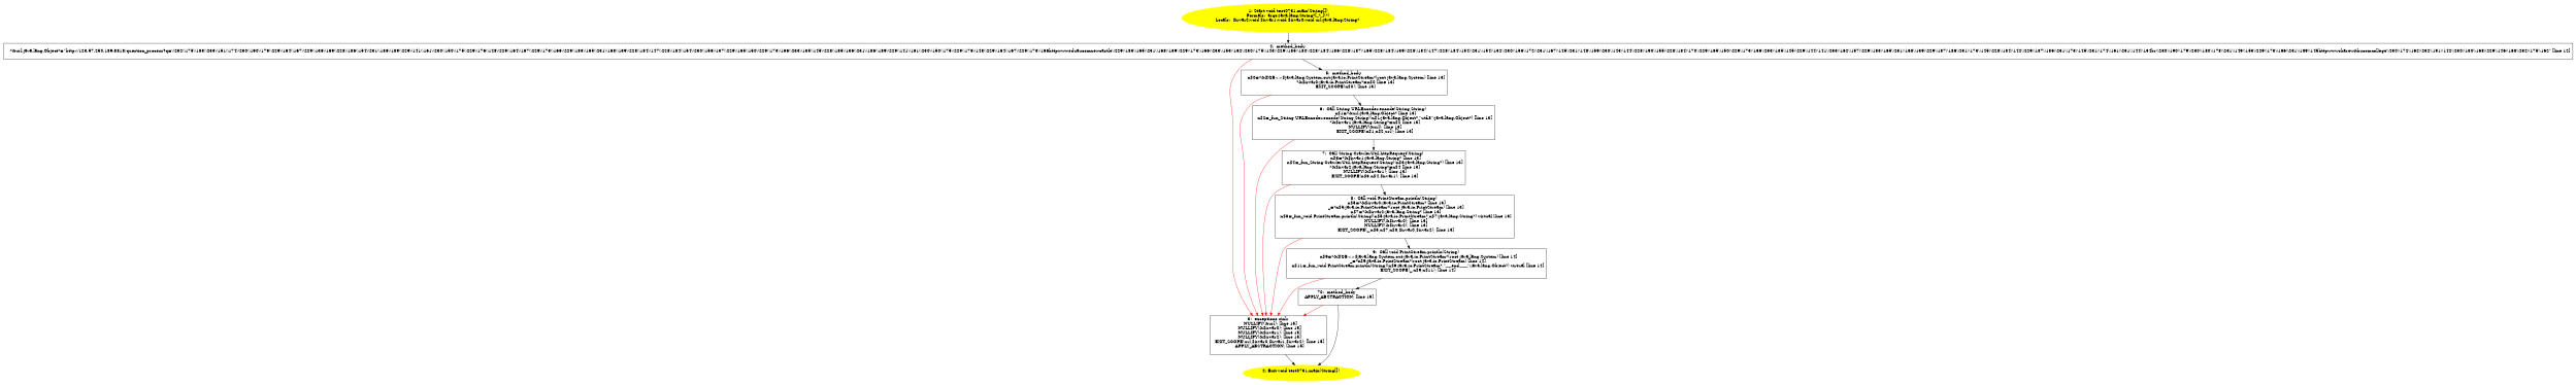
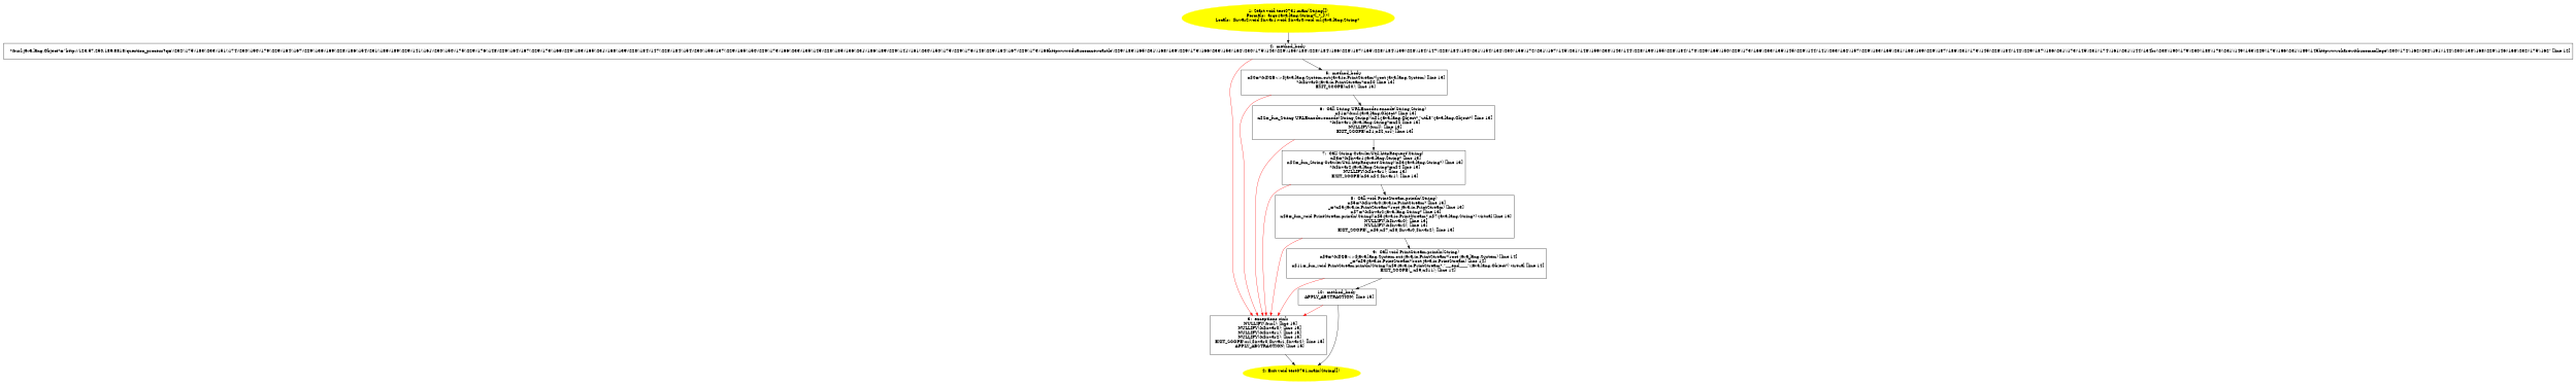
  digraph {
    node [shape=box]
    n1 [color=yellow label="1: Start void test0731.main(String[])\nFormals:  args:java.lang.String*[_*_](*)\nLocals:  $irvar2:void $irvar1:void $irvar0:void url:java.lang.String* \n  " style=filled shape=""]
    n2 [label="4:  method_body \n   *&url:java.lang.Object*=\"http://123.57.250.189:8818/question_process?q=\\\\232\\\\175\\\\183\\\\233\\\\151\\\\174\\\\230\\\\190\\\\179\\\\229\\\\164\\\\167\\\\229\\\\136\\\\169\\\\228\\\\186\\\\154\\\\231\\\\186\\\\189\\\\229\\\\141\\\\161\\\\230\\\\150\\\\175\\\\229\\\\176\\\\148\\\\229\\\\164\\\\167\\\\229\\\\173\\\\166\\\\229\\\\183\\\\165\\\\231\\\\168\\\\139\\\\228\\\\184\\\\147\\\\228\\\\184\\\\154\\\\230\\\\156\\\\137\\\\229\\\\165\\\\150\\\\229\\\\173\\\\166\\\\233\\\\135\\\\145\\\\228\\\\185\\\\136\\\\231\\\\186\\\\189\\\\229\\\\141\\\\161\\\\230\\\\150\\\\175\\\\229\\\\176\\\\148\\\\229\\\\164\\\\167\\\\229\\\\173\\\\166httpwwweduaucomnewcastle\\\\229\\\\183\\\\165\\\\231\\\\168\\\\139\\\\229\\\\173\\\\166\\\\233\\\\153\\\\162\\\\230\\\\175\\\\143\\\\229\\\\185\\\\180\\\\228\\\\184\\\\186\\\\228\\\\187\\\\165\\\\228\\\\184\\\\139\\\\228\\\\184\\\\147\\\\228\\\\184\\\\154\\\\231\\\\154\\\\132\\\\230\\\\156\\\\172\\\\231\\\\167\\\\145\\\\231\\\\148\\\\159\\\\230\\\\143\\\\144\\\\228\\\\190\\\\155\\\\228\\\\184\\\\170\\\\229\\\\165\\\\150\\\\229\\\\173\\\\166\\\\233\\\\135\\\\145\\\\229\\\\144\\\\141\\\\233\\\\162\\\\157\\\\229\\\\183\\\\165\\\\231\\\\168\\\\139\\\\229\\\\187\\\\186\\\\231\\\\173\\\\145\\\\228\\\\184\\\\142\\\\229\\\\187\\\\186\\\\231\\\\173\\\\145\\\\231\\\\174\\\\161\\\\231\\\\144\\\\134br\\\\230\\\\190\\\\179\\\\230\\\\180\\\\178\\\\231\\\\149\\\\153\\\\229\\\\173\\\\166\\\\231\\\\189\\\\145httpwwwsharewithucomcollege\\\\230\\\\172\\\\162\\\\232\\\\191\\\\142\\\\230\\\\130\\\\168\\\\229\\\\146\\\\168\\\\232\\\\175\\\\162\" [line 12]\n "]
    n3 [label="3:  exceptions sink \n   NULLIFY(&url); [line 15]\n  NULLIFY(&$irvar0); [line 15]\n  NULLIFY(&$irvar1); [line 15]\n  NULLIFY(&$irvar2); [line 15]\n  EXIT_SCOPE(url,$irvar0,$irvar1,$irvar2); [line 15]\n  APPLY_ABSTRACTION; [line 15]\n "]
    n4 [label="5:  method_body \n   n$0=*&#GB<>$java.lang.System.out:java.io.PrintStream*(root java.lang.System) [line 13]\n  *&$irvar0:java.io.PrintStream*=n$0 [line 13]\n  EXIT_SCOPE(n$0); [line 13]\n "]
    n5 [color=yellow label="2: Exit void test0731.main(String[]) \n  " style=filled shape=""]
    n6 [label="6:  Call String URLEncoder.encode(String,String) \n   n$1=*&url:java.lang.Object* [line 13]\n  n$2=_fun_String URLEncoder.encode(String,String)(n$1:java.lang.Object*,\"utf-8\":java.lang.Object*) [line 13]\n  *&$irvar1:java.lang.String*=n$2 [line 13]\n  NULLIFY(&url); [line 13]\n  EXIT_SCOPE(n$1,n$2,url); [line 13]\n "]
    n7 [label="7:  Call String CrawlerUtil.httpRequest(String) \n   n$3=*&$irvar1:java.lang.String* [line 13]\n  n$4=_fun_String CrawlerUtil.httpRequest(String)(n$3:java.lang.String*) [line 13]\n  *&$irvar2:java.lang.String*=n$4 [line 13]\n  NULLIFY(&$irvar1); [line 13]\n  EXIT_SCOPE(n$3,n$4,$irvar1); [line 13]\n "]
    n8 [label="8:  Call void PrintStream.println(String) \n   n$5=*&$irvar0:java.io.PrintStream* [line 13]\n  _=*n$5:java.io.PrintStream*(root java.io.PrintStream) [line 13]\n  n$7=*&$irvar2:java.lang.String* [line 13]\n  n$8=_fun_void PrintStream.println(String)(n$5:java.io.PrintStream*,n$7:java.lang.String*) virtual [line 13]\n  NULLIFY(&$irvar0); [line 13]\n  NULLIFY(&$irvar2); [line 13]\n  EXIT_SCOPE(_,n$5,n$7,n$8,$irvar0,$irvar2); [line 13]\n "]
    n9 [label="9:  Call void PrintStream.println(String) \n   n$9=*&#GB<>$java.lang.System.out:java.io.PrintStream*(root java.lang.System) [line 14]\n  _=*n$9:java.io.PrintStream*(root java.io.PrintStream) [line 14]\n  n$11=_fun_void PrintStream.println(String)(n$9:java.io.PrintStream*,\"___end____\":java.lang.Object*) virtual [line 14]\n  EXIT_SCOPE(_,n$9,n$11); [line 14]\n "]
-   n10 [label="70:  method_body \n   APPLY_ABSTRACTION; [line 15]\n "]
+   n10 [label="10:  method_body \n   APPLY_ABSTRACTION; [line 15]\n "]
    n1 -> n2
    n2 -> n3 [color=red]
    n2 -> n4
    n3 -> n5
    n4 -> n3 [color=red]
    n4 -> n6
    n6 -> n3 [color=red]
    n6 -> n7
    n7 -> n3 [color=red]
    n7 -> n8
    n8 -> n3 [color=red]
    n8 -> n9
    n9 -> n3 [color=red]
    n9 -> n10
    n10 -> n3 [color=red]
    n10 -> n5
  }
